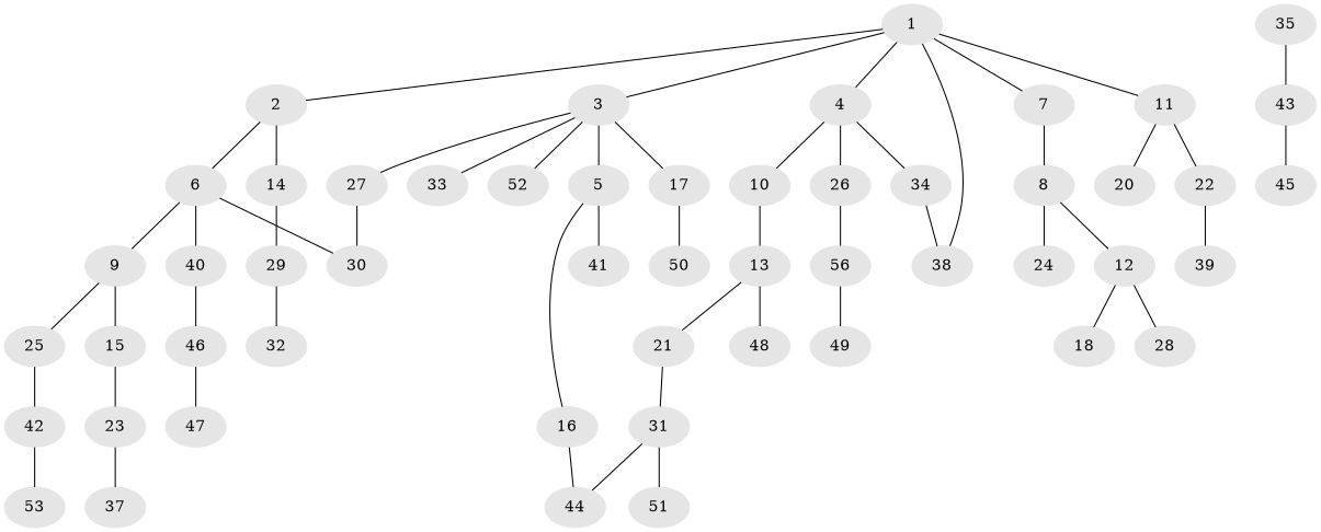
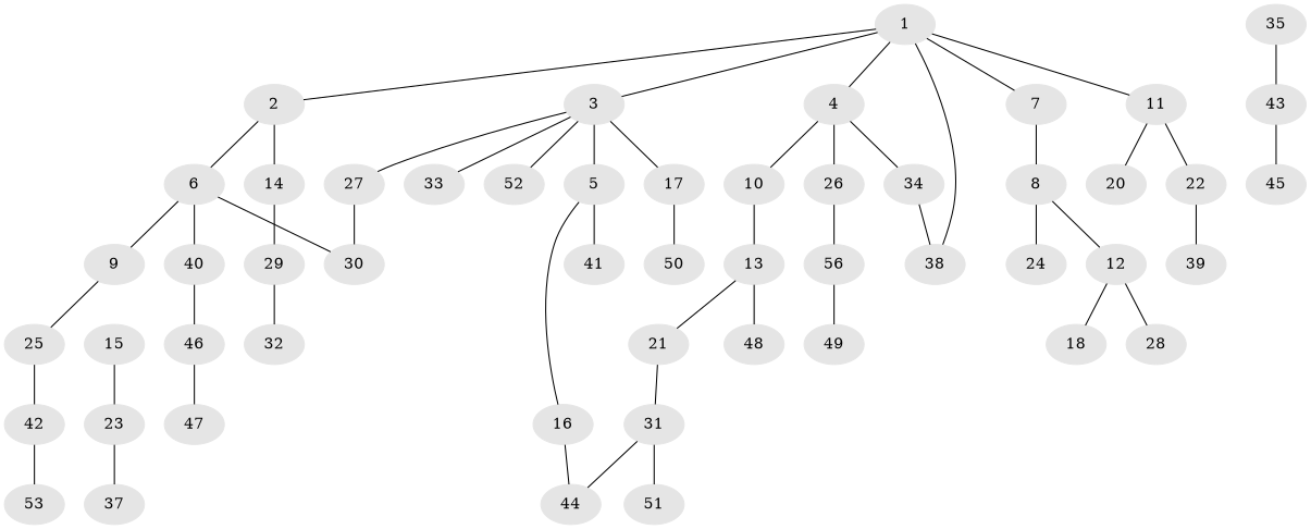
  graph {
    node [color=gray90 style=filled]
    edge [weight=1.0]
    1
    2
    3
    4
    7
    11
    38
    6
    14
    5
    17
    27
    33
    52
    10
    26
    34
    8
    20
    22
    9
    30
    40
    29
    16
    41
    50
    13
    n29 [label=56]
    44
    15
    25
    46
    12
    24
    18
    28
    23
    42
    21
    48
    39
    31
    32
    37
    35
    43
    51
    53
    49
    45
    47
    1 -- 2
    1 -- 3
    1 -- 4
    1 -- 7
    1 -- 11
    1 -- 38
    2 -- 6
    2 -- 14
    3 -- 5 [weight=3.0]
    3 -- 17
    3 -- 27
    3 -- 33
    3 -- 52
    4 -- 10 [weight=2.0]
    4 -- 26
    4 -- 34
    7 -- 8
    11 -- 20
    11 -- 22 [weight=2.0]
    6 -- 9
    6 -- 30
    6 -- 40
    14 -- 29
    5 -- 16
    5 -- 41
    17 -- 50
    27 -- 30
    10 -- 13
    26 -- n29
    34 -- 38
    8 -- 12
    8 -- 24 [weight=2.0]
    22 -- 39
-   9 -- 15
    9 -- 25
    40 -- 46 [weight=2.0]
    29 -- 32
    16 -- 44
    13 -- 21
    13 -- 48
    n29 -- 49
    15 -- 23
    25 -- 42
    46 -- 47
    12 -- 18
    12 -- 28
    23 -- 37
    42 -- 53
    21 -- 31
    31 -- 44
    31 -- 51
    35 -- 43
    43 -- 45 [weight=3.0]
  }
